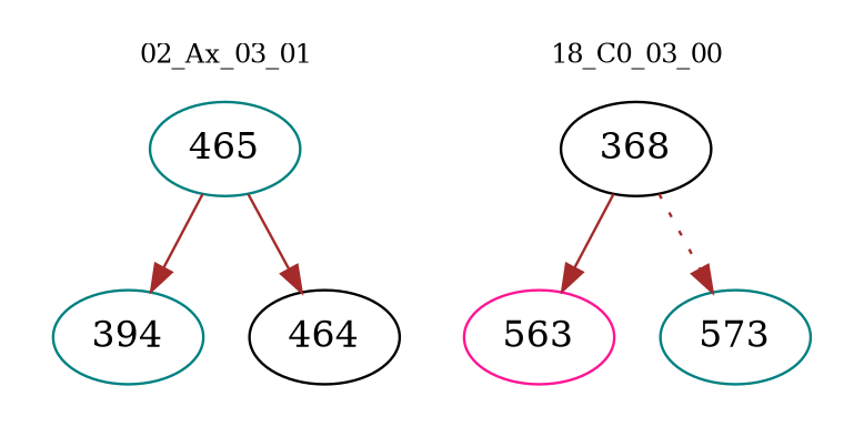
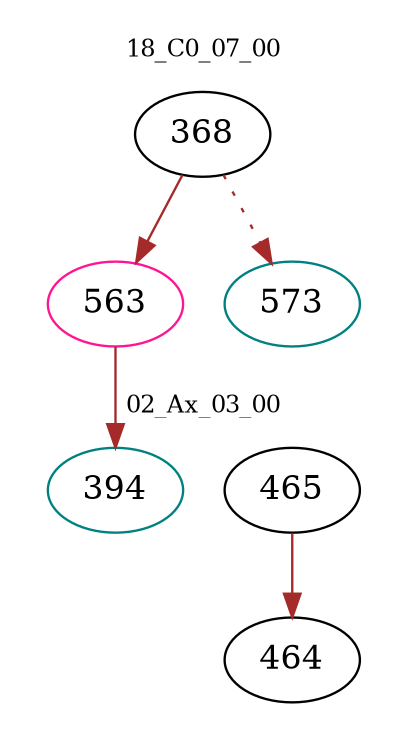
  digraph {
    node [color=teal]
    edge [color=brown style=solid]
-   n1 [label=465]
+   n1 [color=black label=465]
    n2 [label=394]
    n3 [color=black label=464]
    n4 [color=black label=368]
    n5 [color=deeppink label=563]
    n6 [label=573]
    subgraph cluster_1 {
      color=white
      fontsize=10
-     label="02_Ax_03_01"
+     label="02_Ax_03_00"
      n1
      n2
      n3
    }
    subgraph cluster_2 {
      color=white
      fontsize=10
-     label="18_C0_03_00"
+     label="18_C0_07_00"
      n4
      n5
      n6
    }
-   n1 -> n2
+   n5 -> n2
    n1 -> n3
    n4 -> n5
    n4 -> n6 [style=dotted]
  }
